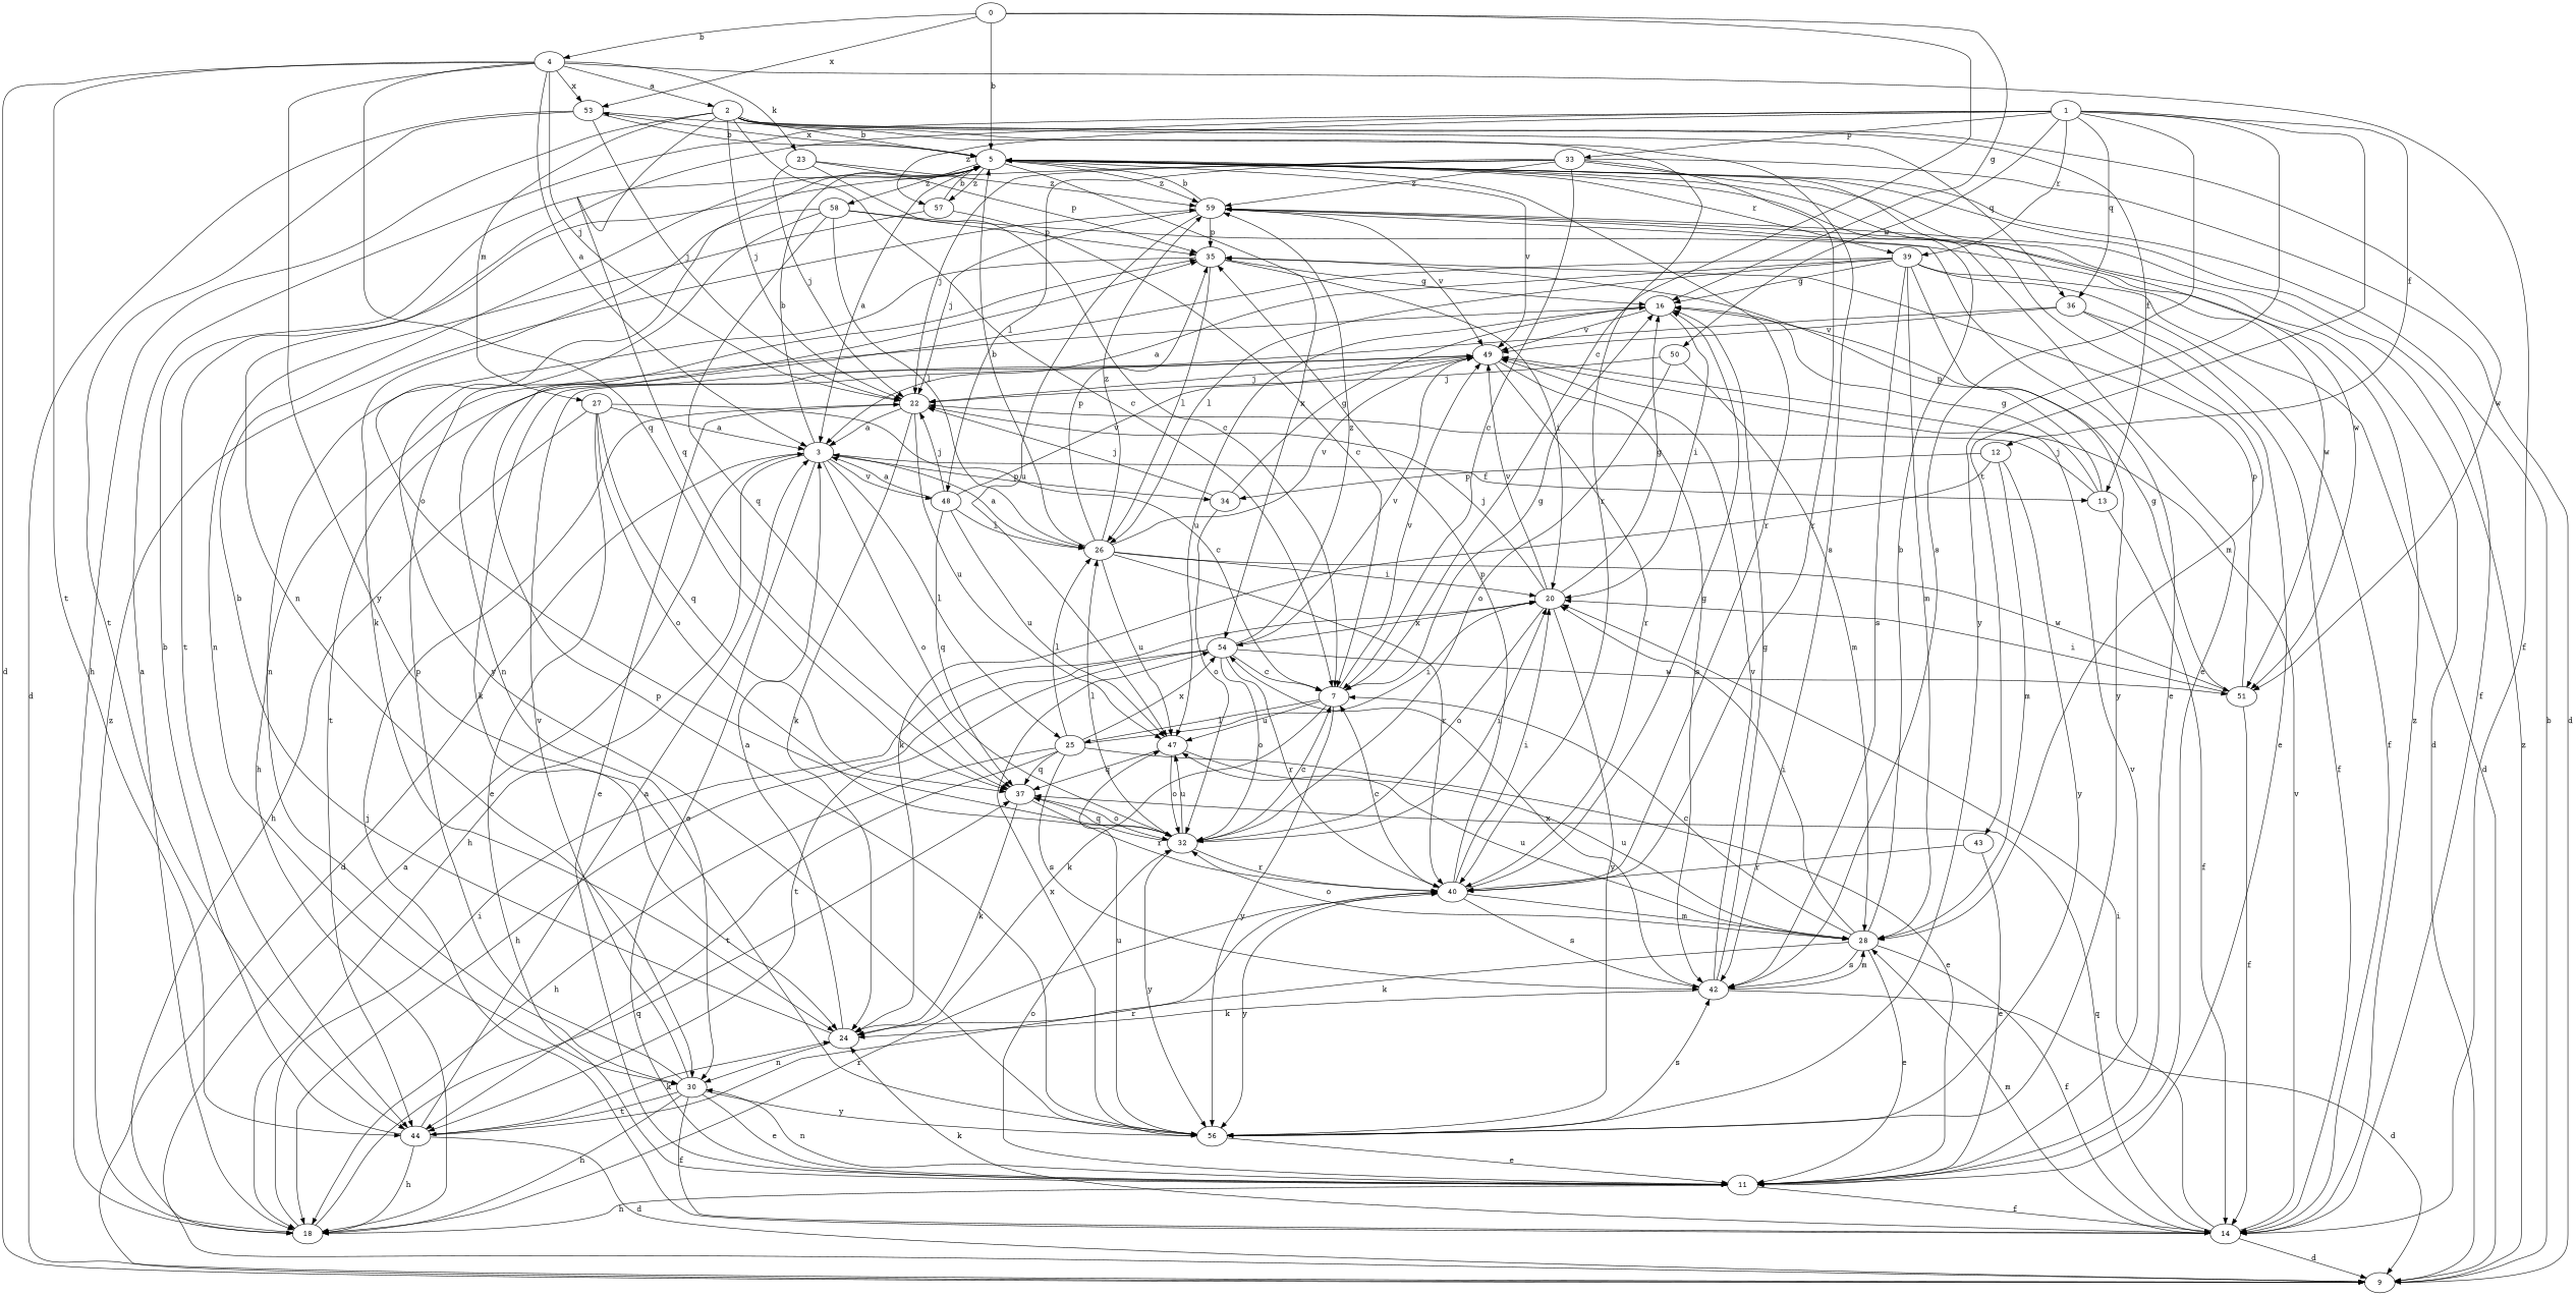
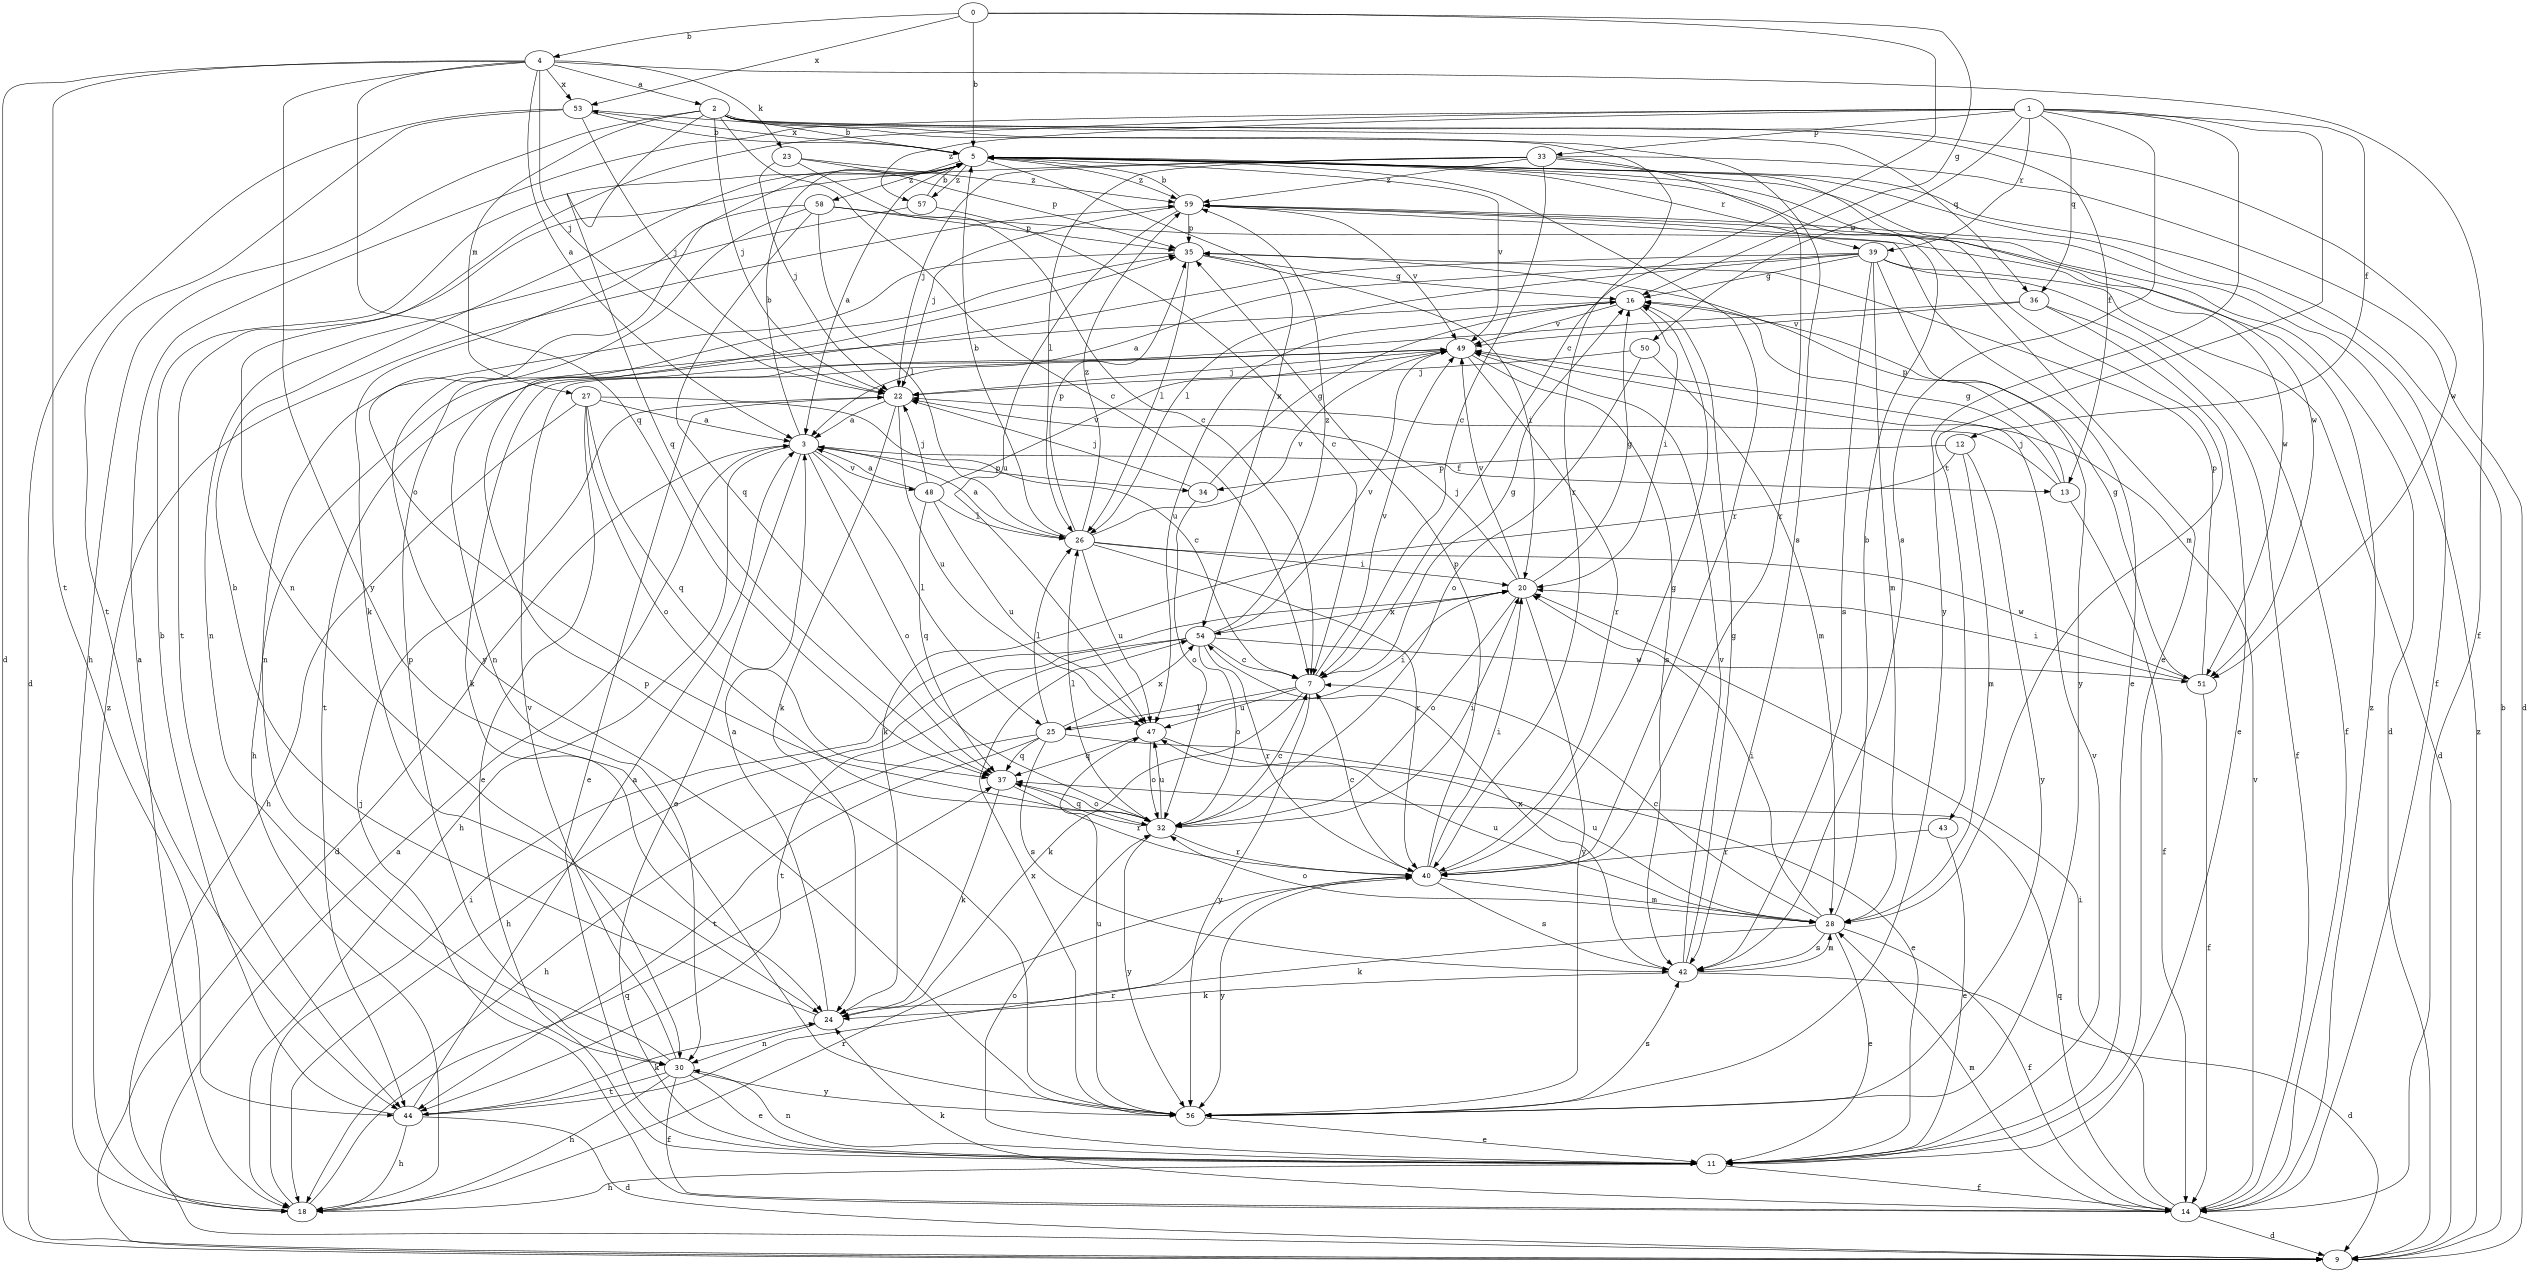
  strict digraph {
    fontname="Courier Prime"
    node [fontname="Courier Prime"]
    edge [fontname="Courier Prime"]
    0
    4
    5
    7
    16
    53
    2
    56
    22
    37
    3
    9
    14
    23
    44
    39
    57
    51
    11
    32
    40
    49
    54
    58
    59
    25
    24
    47
    18
    20
    1
    12
    30
    33
    36
    42
    43
    50
    13
    27
    34
    28
    35
    26
    48
    0 -> 4 [label=b]
    0 -> 5 [label=b]
    0 -> 7 [label=c]
    0 -> 16 [label=g]
    0 -> 53 [label=x]
    4 -> 53 [label=x]
    4 -> 2 [label=a]
    4 -> 56 [label=y]
    4 -> 22 [label=j]
    4 -> 37 [label=q]
    4 -> 3 [label=a]
    4 -> 9 [label=d]
    4 -> 14 [label=f]
    4 -> 23 [label=k]
    4 -> 44 [label=t]
    5 -> 53 [label=x]
    5 -> 3 [label=a]
    5 -> 14 [label=f]
    5 -> 39 [label=r]
    5 -> 57 [label=z]
    5 -> 51 [label=w]
    5 -> 11 [label=e]
    5 -> 32 [label=o]
    5 -> 40 [label=r]
    5 -> 49 [label=v]
    5 -> 54 [label=x]
    5 -> 58 [label=z]
    5 -> 59 [label=z]
    7 -> 16 [label=g]
    7 -> 56 [label=y]
    7 -> 49 [label=v]
    7 -> 25 [label=l]
    7 -> 24 [label=k]
    7 -> 47 [label=u]
    16 -> 49 [label=v]
    16 -> 47 [label=u]
    16 -> 18 [label=h]
    16 -> 20 [label=i]
    53 -> 5 [label=b]
    53 -> 22 [label=j]
    53 -> 9 [label=d]
    53 -> 44 [label=t]
    53 -> 40 [label=r]
    2 -> 5 [label=b]
    2 -> 7 [label=c]
    2 -> 22 [label=j]
    2 -> 37 [label=q]
    2 -> 51 [label=w]
    2 -> 18 [label=h]
    2 -> 36 [label=q]
    2 -> 42 [label=s]
    2 -> 13 [label=f]
    2 -> 27 [label=m]
    56 -> 11 [label=e]
    56 -> 54 [label=x]
    56 -> 47 [label=u]
    56 -> 42 [label=s]
    56 -> 35 [label=p]
    22 -> 3 [label=a]
    22 -> 11 [label=e]
    22 -> 24 [label=k]
    22 -> 47 [label=u]
    37 -> 32 [label=o]
    37 -> 40 [label=r]
    37 -> 24 [label=k]
    3 -> 5 [label=b]
    3 -> 9 [label=d]
    3 -> 11 [label=e]
    3 -> 32 [label=o]
    3 -> 25 [label=l]
    3 -> 18 [label=h]
    3 -> 13 [label=f]
    3 -> 34 [label=p]
    3 -> 48 [label=v]
    9 -> 5 [label=b]
    9 -> 3 [label=a]
    9 -> 59 [label=z]
    14 -> 22 [label=j]
    14 -> 37 [label=q]
    14 -> 9 [label=d]
    14 -> 49 [label=v]
    14 -> 59 [label=z]
    14 -> 24 [label=k]
    14 -> 20 [label=i]
    14 -> 28 [label=m]
    23 -> 7 [label=c]
    23 -> 22 [label=j]
    23 -> 59 [label=z]
    23 -> 35 [label=p]
    44 -> 5 [label=b]
    44 -> 3 [label=a]
    44 -> 9 [label=d]
    44 -> 40 [label=r]
    44 -> 24 [label=k]
    44 -> 18 [label=h]
    39 -> 16 [label=g]
    39 -> 56 [label=y]
    39 -> 3 [label=a]
    39 -> 9 [label=d]
    39 -> 14 [label=f]
    39 -> 30 [label=n]
    39 -> 42 [label=s]
    39 -> 28 [label=m]
    39 -> 26 [label=l]
    57 -> 5 [label=b]
    57 -> 7 [label=c]
    57 -> 30 [label=n]
    51 -> 16 [label=g]
    51 -> 14 [label=f]
    51 -> 20 [label=i]
    51 -> 35 [label=p]
    11 -> 14 [label=f]
    11 -> 32 [label=o]
    11 -> 49 [label=v]
    11 -> 18 [label=h]
    11 -> 30 [label=n]
    32 -> 7 [label=c]
    32 -> 56 [label=y]
    32 -> 37 [label=q]
    32 -> 40 [label=r]
    32 -> 47 [label=u]
    32 -> 20 [label=i]
    32 -> 26 [label=l]
    40 -> 7 [label=c]
    40 -> 16 [label=g]
    40 -> 56 [label=y]
    40 -> 20 [label=i]
    40 -> 42 [label=s]
    40 -> 28 [label=m]
    40 -> 35 [label=p]
    49 -> 22 [label=j]
    49 -> 40 [label=r]
    49 -> 24 [label=k]
    49 -> 42 [label=s]
    54 -> 7 [label=c]
    54 -> 44 [label=t]
    54 -> 51 [label=w]
    54 -> 32 [label=o]
    54 -> 40 [label=r]
    54 -> 49 [label=v]
    54 -> 59 [label=z]
    54 -> 18 [label=h]
    58 -> 56 [label=y]
    58 -> 37 [label=q]
    58 -> 51 [label=w]
    58 -> 24 [label=k]
    58 -> 35 [label=p]
    58 -> 26 [label=l]
    59 -> 5 [label=b]
    59 -> 22 [label=j]
    59 -> 9 [label=d]
    59 -> 11 [label=e]
    59 -> 49 [label=v]
    59 -> 47 [label=u]
    59 -> 35 [label=p]
    25 -> 37 [label=q]
    25 -> 44 [label=t]
    25 -> 11 [label=e]
    25 -> 54 [label=x]
    25 -> 18 [label=h]
    25 -> 20 [label=i]
    25 -> 42 [label=s]
    25 -> 26 [label=l]
    24 -> 5 [label=b]
    24 -> 3 [label=a]
    24 -> 30 [label=n]
    47 -> 37 [label=q]
    47 -> 32 [label=o]
    47 -> 28 [label=u]
    18 -> 37 [label=q]
    18 -> 40 [label=r]
    18 -> 59 [label=z]
    18 -> 20 [label=i]
    20 -> 16 [label=g]
    20 -> 56 [label=y]
    20 -> 22 [label=j]
    20 -> 32 [label=o]
    20 -> 49 [label=v]
    20 -> 54 [label=x]
    1 -> 56 [label=y]
    1 -> 39 [label=r]
    1 -> 57 [label=z]
    1 -> 18 [label=a]
    1 -> 12 [label=f]
    1 -> 30 [label=n]
    1 -> 33 [label=p]
    1 -> 36 [label=q]
    1 -> 42 [label=s]
    1 -> 43 [label=t]
    1 -> 50 [label=w]
    12 -> 56 [label=y]
    12 -> 24 [label=k]
    12 -> 34 [label=p]
    12 -> 28 [label=m]
    30 -> 56 [label=y]
    30 -> 14 [label=f]
    30 -> 44 [label=t]
    30 -> 11 [label=e]
    30 -> 49 [label=v]
    30 -> 18 [label=h]
    30 -> 35 [label=p]
    33 -> 7 [label=c]
    33 -> 22 [label=j]
    33 -> 9 [label=d]
    33 -> 44 [label=t]
    33 -> 40 [label=r]
    33 -> 59 [label=z]
    33 -> 28 [label=m]
-   33 -> 48 [label=l]
+   33 -> 26 [label=l]
    36 -> 14 [label=f]
    36 -> 44 [label=t]
    36 -> 11 [label=e]
    36 -> 49 [label=v]
    42 -> 16 [label=g]
    42 -> 9 [label=d]
    42 -> 49 [label=v]
    42 -> 54 [label=x]
    42 -> 24 [label=k]
    42 -> 28 [label=m]
    43 -> 11 [label=e]
    43 -> 40 [label=r]
    50 -> 22 [label=j]
    50 -> 32 [label=o]
    50 -> 28 [label=m]
    13 -> 16 [label=g]
    13 -> 22 [label=j]
    13 -> 14 [label=f]
    13 -> 35 [label=p]
    27 -> 7 [label=c]
    27 -> 37 [label=q]
    27 -> 3 [label=a]
    27 -> 11 [label=e]
    27 -> 32 [label=o]
    27 -> 18 [label=h]
    34 -> 16 [label=g]
    34 -> 22 [label=j]
    34 -> 32 [label=o]
    28 -> 5 [label=b]
    28 -> 7 [label=c]
    28 -> 14 [label=f]
    28 -> 11 [label=e]
    28 -> 32 [label=o]
    28 -> 24 [label=k]
    28 -> 47 [label=u]
    28 -> 20 [label=i]
    28 -> 42 [label=s]
    35 -> 16 [label=g]
    35 -> 20 [label=i]
    35 -> 30 [label=n]
    35 -> 26 [label=l]
    26 -> 5 [label=b]
    26 -> 3 [label=a]
    26 -> 51 [label=w]
    26 -> 40 [label=r]
    26 -> 49 [label=v]
    26 -> 59 [label=z]
    26 -> 47 [label=u]
    26 -> 20 [label=i]
    26 -> 35 [label=p]
    48 -> 22 [label=j]
    48 -> 37 [label=q]
    48 -> 3 [label=a]
    48 -> 49 [label=v]
    48 -> 47 [label=u]
    48 -> 26 [label=l]
  }
